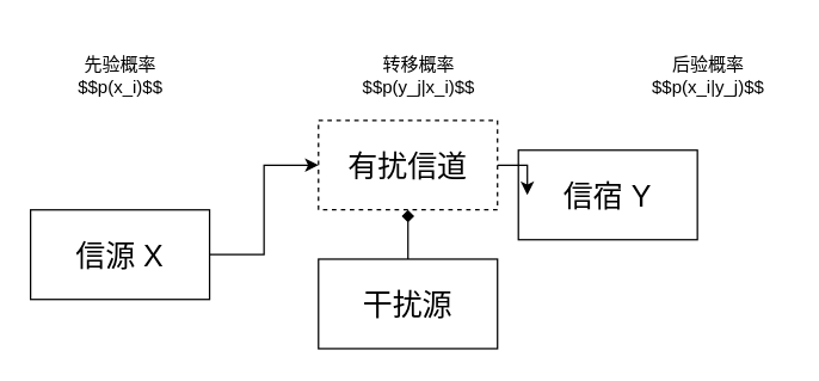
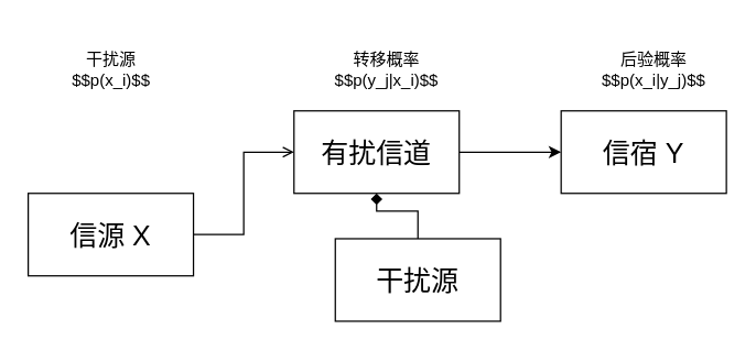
  <mxCell id="0" />
  <mxCell id="1" parent="0" />
- <mxCell id="2" style="edgeStyle=orthogonalEdgeStyle;rounded=0;orthogonalLoop=1;jettySize=auto;html=1;fontSize=20;" parent="1" source="3" target="6" edge="1"><mxGeometry relative="1" as="geometry" /></mxCell>
+ <mxCell id="2" style="edgeStyle=orthogonalEdgeStyle;rounded=0;orthogonalLoop=1;jettySize=auto;html=1;fontSize=20;endArrow=open;" parent="1" source="3" target="6" edge="1"><mxGeometry relative="1" as="geometry" /></mxCell>
  <mxCell id="3" value="信源 X" style="rounded=0;whiteSpace=wrap;html=1;fontSize=20;" parent="1" vertex="1"><mxGeometry x="20" y="140" width="120" height="60" as="geometry" /></mxCell>
- <mxCell id="4" value="信宿 Y" style="rounded=0;whiteSpace=wrap;html=1;fontSize=20;" parent="1" vertex="1"><mxGeometry x="347" y="100" width="120" height="60" as="geometry" /></mxCell>
+ <mxCell id="4" value="信宿 Y" style="rounded=0;whiteSpace=wrap;html=1;fontSize=20;" parent="1" vertex="1"><mxGeometry x="407" y="80" width="120" height="60" as="geometry" /></mxCell>
  <mxCell id="5" style="edgeStyle=orthogonalEdgeStyle;rounded=0;orthogonalLoop=1;jettySize=auto;html=1;fontSize=20;" parent="1" source="6" target="4" edge="1"><mxGeometry relative="1" as="geometry" /></mxCell>
- <mxCell id="6" value="有扰信道" style="rounded=0;whiteSpace=wrap;html=1;fontSize=20;dashed=1;" parent="1" vertex="1"><mxGeometry x="213" y="80" width="120" height="60" as="geometry" /></mxCell>
+ <mxCell id="6" value="有扰信道" style="rounded=0;whiteSpace=wrap;html=1;fontSize=20;" parent="1" vertex="1"><mxGeometry x="213" y="80" width="120" height="60" as="geometry" /></mxCell>
  <mxCell id="7" style="edgeStyle=orthogonalEdgeStyle;rounded=0;orthogonalLoop=1;jettySize=auto;html=1;fontSize=20;endArrow=diamond;" parent="1" source="8" target="6" edge="1"><mxGeometry relative="1" as="geometry" /></mxCell>
- <mxCell id="8" value="干扰源" style="rounded=0;whiteSpace=wrap;html=1;fontSize=20;" parent="1" vertex="1"><mxGeometry x="213" y="173" width="120" height="60" as="geometry" /></mxCell>
- <mxCell id="9" value="先验概率 $$p(x_i)$$" style="text;html=1;strokeColor=none;fillColor=none;align=center;verticalAlign=middle;whiteSpace=wrap;rounded=0;" vertex="1" parent="1"><mxGeometry x="44.5" y="20" width="71" height="60" as="geometry" /></mxCell>
+ <mxCell id="8" value="干扰源" style="rounded=0;whiteSpace=wrap;html=1;fontSize=20;" parent="1" vertex="1"><mxGeometry x="243" y="173" width="120" height="60" as="geometry" /></mxCell>
+ <mxCell id="9" value="干扰源 $$p(x_i)$$" style="text;html=1;strokeColor=none;fillColor=none;align=center;verticalAlign=middle;whiteSpace=wrap;rounded=0;" vertex="1" parent="1"><mxGeometry x="44.5" y="20" width="71" height="60" as="geometry" /></mxCell>
  <mxCell id="10" value="转移概率 $$p(y_j|x_i)$$" style="text;html=1;strokeColor=none;fillColor=none;align=center;verticalAlign=middle;whiteSpace=wrap;rounded=0;" vertex="1" parent="1"><mxGeometry x="245" y="20" width="71" height="60" as="geometry" /></mxCell>
  <mxCell id="11" value="后验概率 $$p(x_i|y_j)$$" style="text;html=1;strokeColor=none;fillColor=none;align=center;verticalAlign=middle;whiteSpace=wrap;rounded=0;" vertex="1" parent="1"><mxGeometry x="439" y="20" width="71" height="60" as="geometry" /></mxCell>
